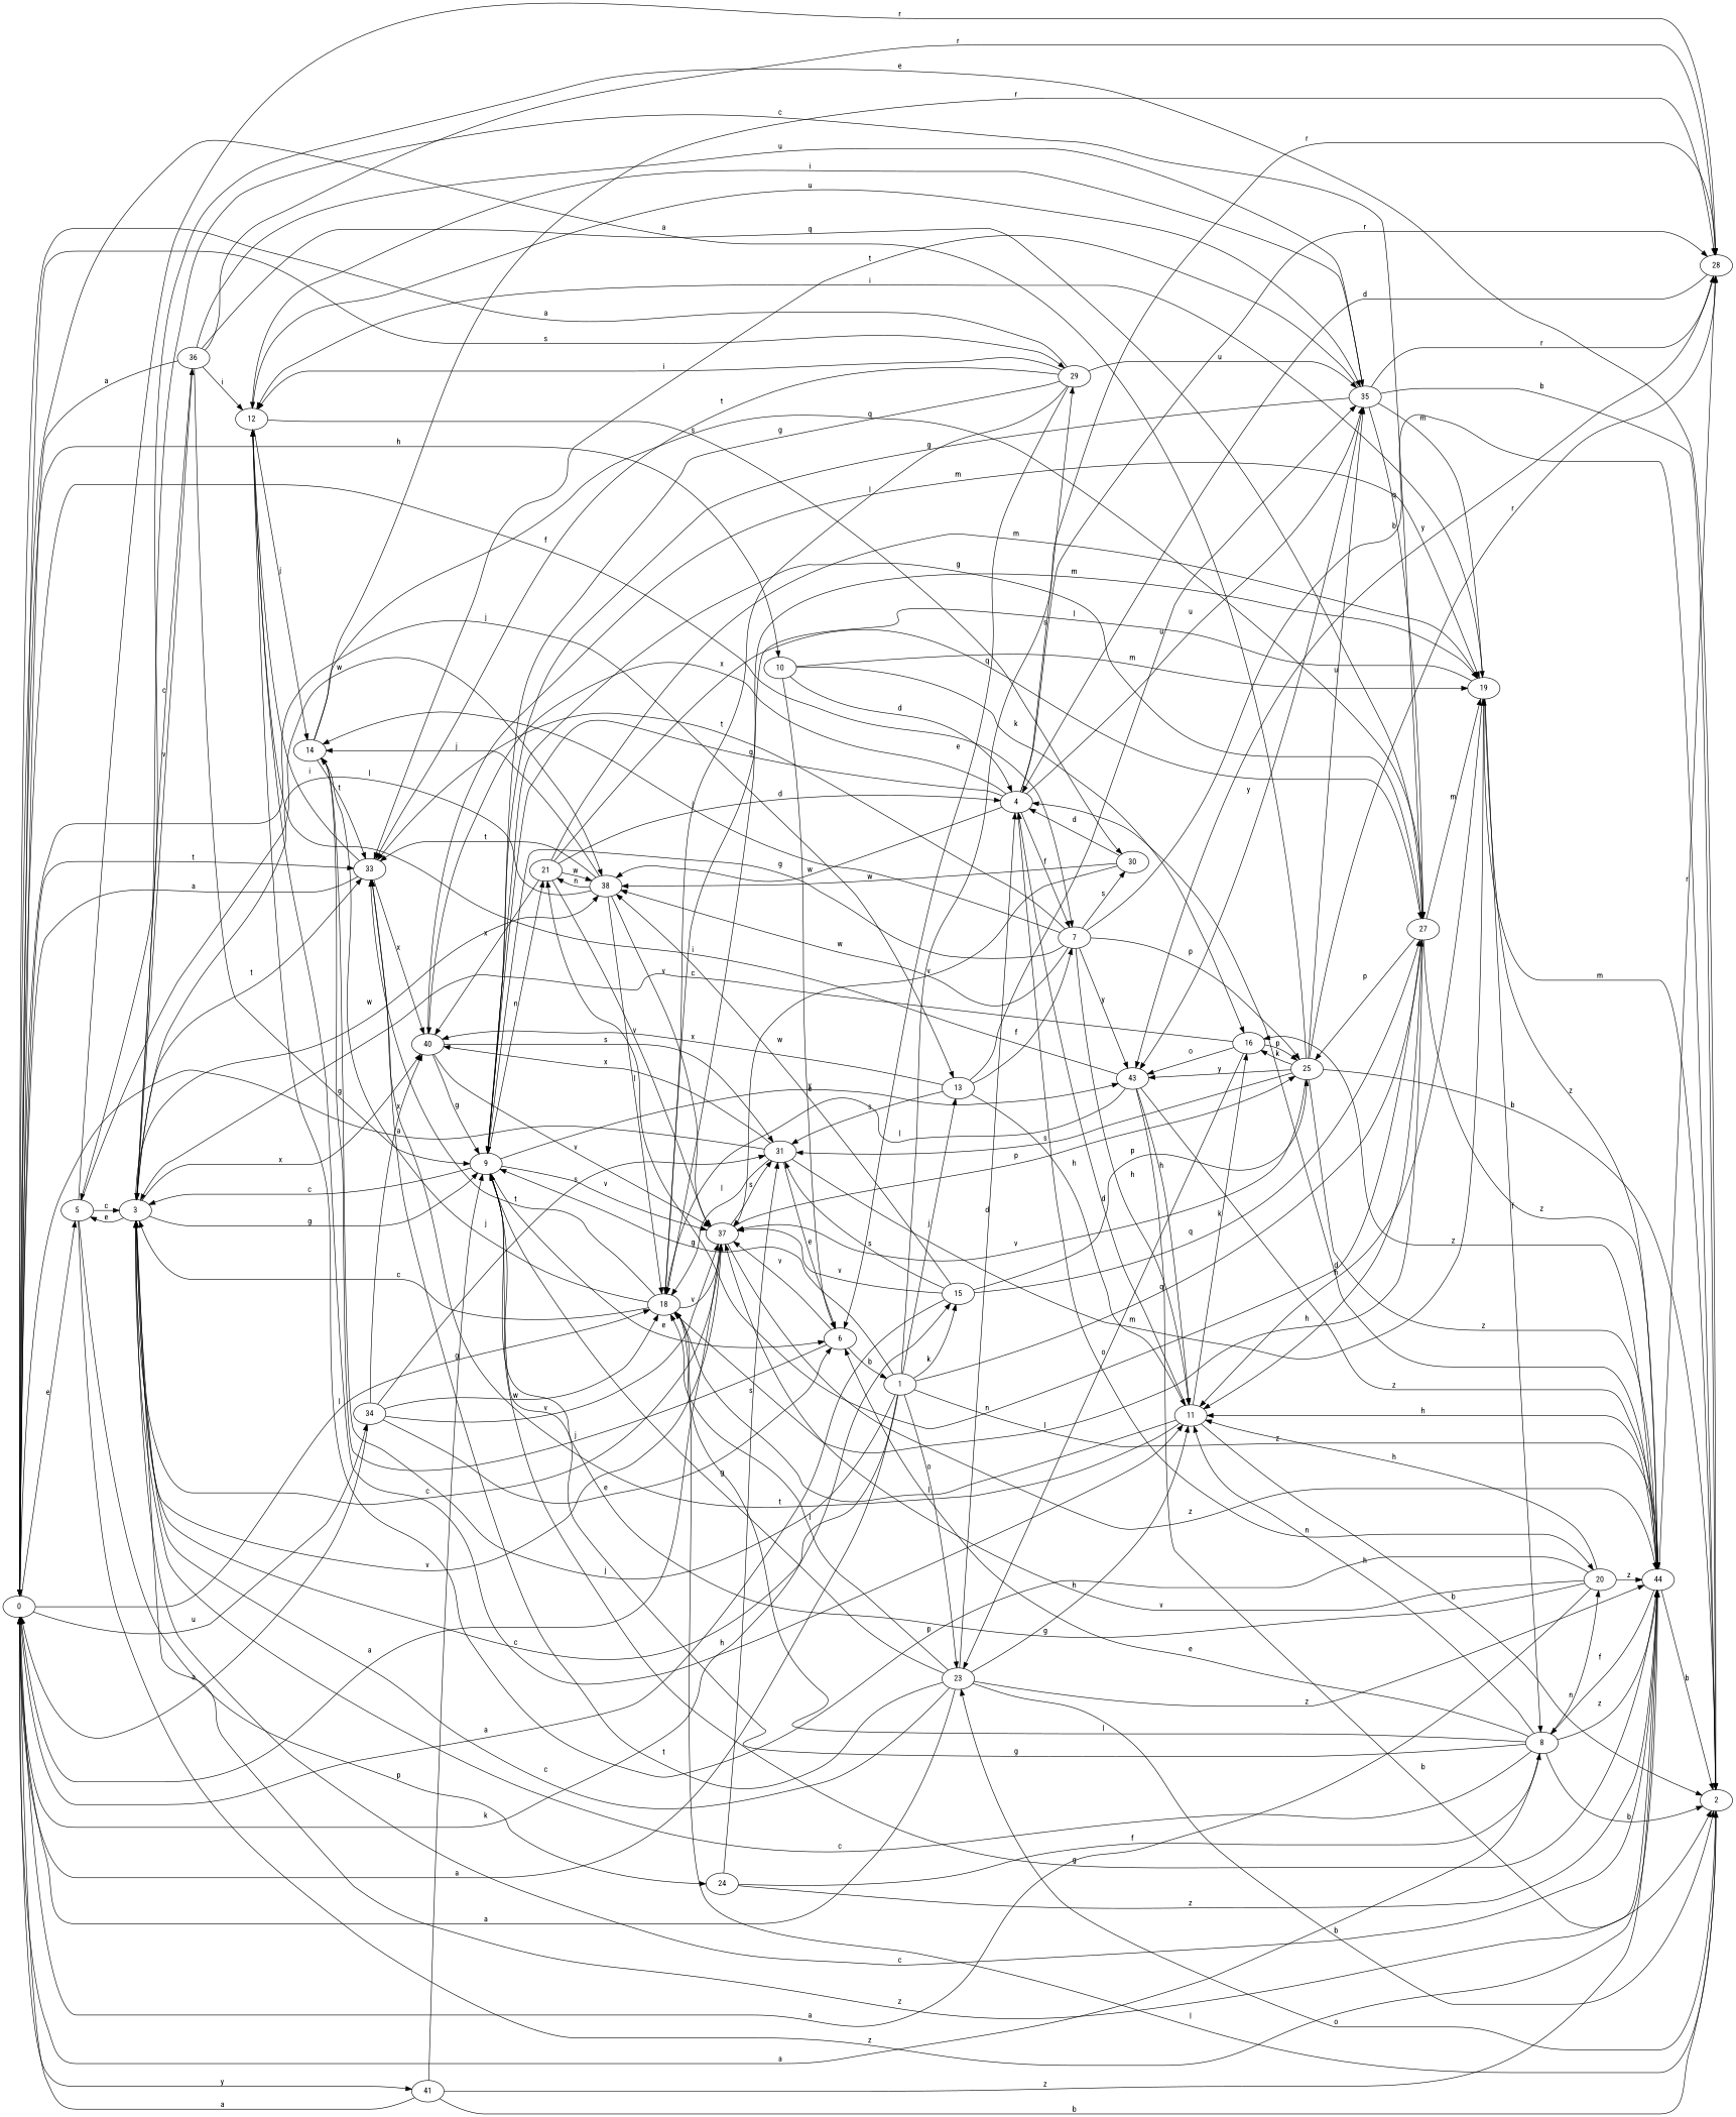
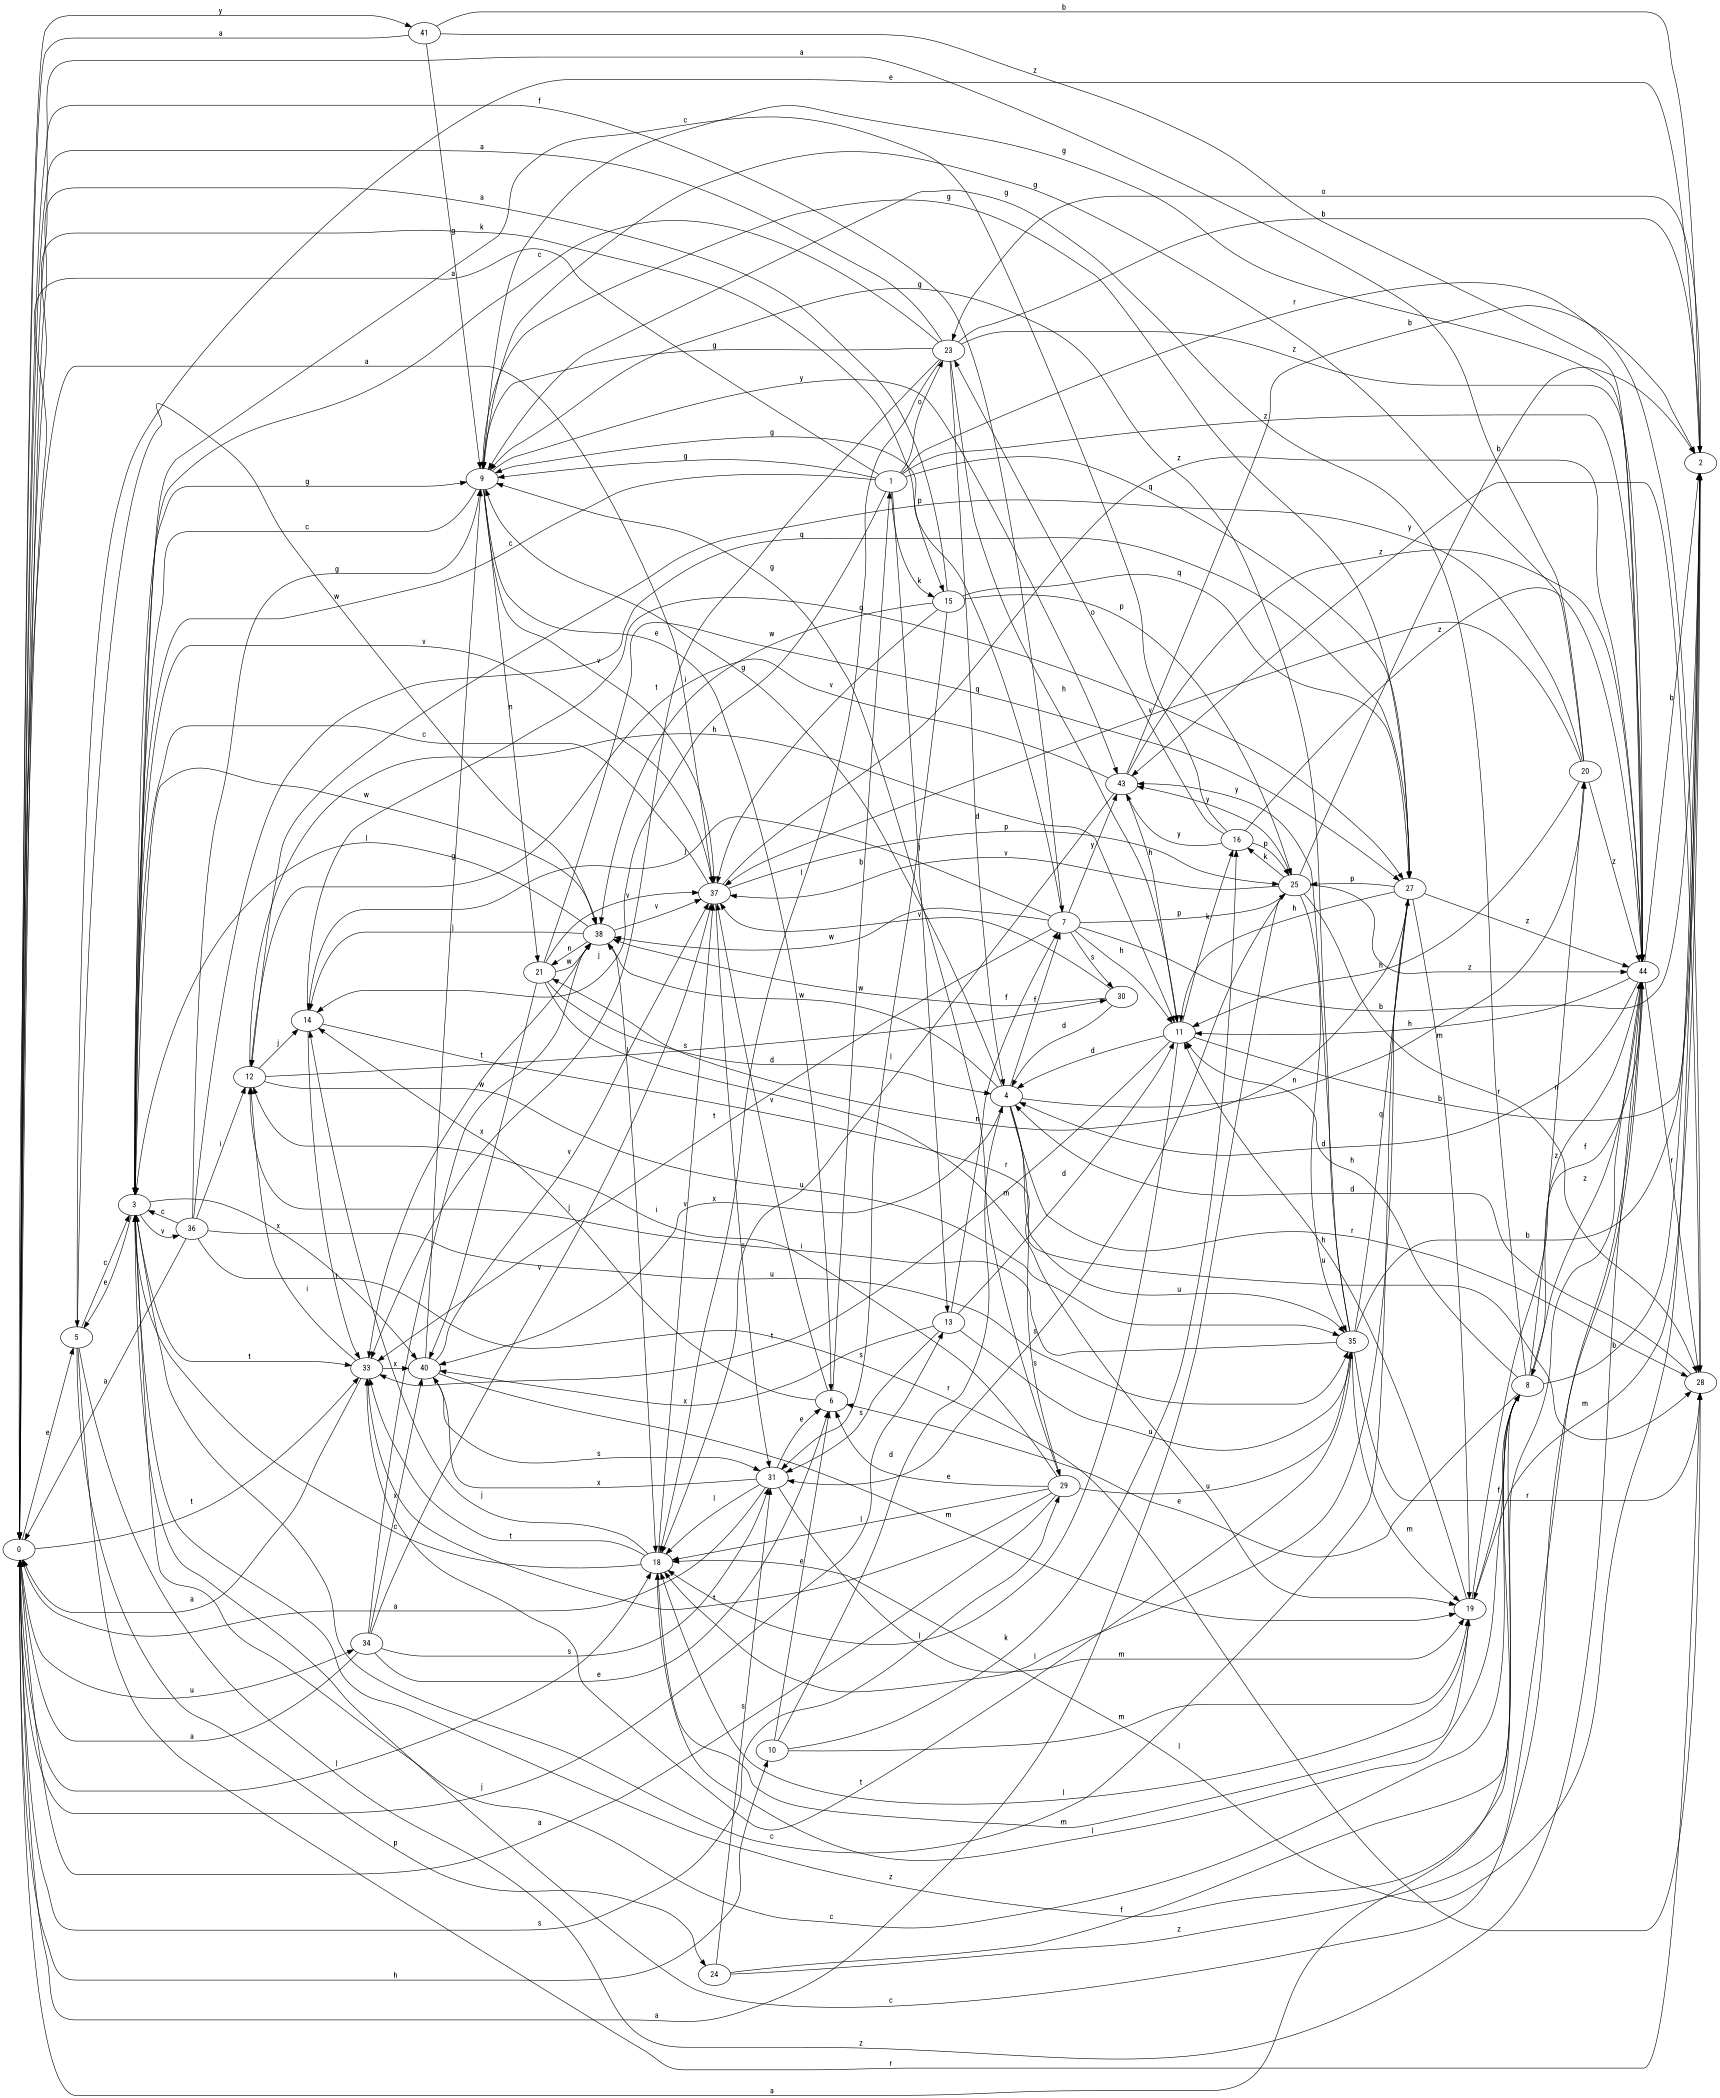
  strict digraph {
    fontname="Roboto Condensed"
    rankdir=LR
    node [fontname="Roboto Condensed"]
    edge [fontname="Roboto Condensed"]
    0
    5
    7
    10
    13
    15
    18
    29
    33
    34
    41
    3
    28
    44
    38
    24
    9
    14
    2
    11
    25
    30
    43
    19
    4
    6
    16
    40
    35
    31
    27
    37
    12
    1
    23
    36
    21
    8
    20
    0 -> 5 [label=e]
    0 -> 7 [label=f]
    0 -> 10 [label=h]
    0 -> 13 [label=j]
    0 -> 15 [label=k]
    0 -> 18 [label=l]
    0 -> 29 [label=s]
    0 -> 33 [label=t]
    0 -> 34 [label=u]
    0 -> 41 [label=y]
    5 -> 3 [label=c]
    5 -> 28 [label=r]
    5 -> 44 [label=z]
    5 -> 38 [label=w]
    5 -> 24 [label=p]
    7 -> 33 [label=t]
    7 -> 38 [label=w]
    7 -> 9 [label=g]
    7 -> 14 [label=j]
    7 -> 2 [label=b]
    7 -> 11 [label=h]
    7 -> 25 [label=p]
    7 -> 30 [label=s]
    7 -> 43 [label=y]
    10 -> 19 [label=m]
    10 -> 4 [label=d]
    10 -> 6 [label=e]
    10 -> 16 [label=k]
    13 -> 7 [label=f]
-   13 -> 11 [label=h]
+   13 -> 11 [label=d]
    13 -> 40 [label=x]
    13 -> 35 [label=u]
    13 -> 31 [label=s]
    15 -> 0 [label=a]
    15 -> 38 [label=w]
    15 -> 25 [label=p]
    15 -> 31 [label=s]
    15 -> 27 [label=q]
    15 -> 37 [label=v]
    18 -> 33 [label=t]
    18 -> 3 [label=c]
    18 -> 14 [label=j]
    18 -> 19 [label=m]
    18 -> 37 [label=v]
    29 -> 0 [label=a]
    29 -> 18 [label=l]
    29 -> 33 [label=t]
    29 -> 9 [label=g]
    29 -> 6 [label=e]
    29 -> 35 [label=u]
    29 -> 12 [label=i]
    33 -> 0 [label=a]
    33 -> 40 [label=x]
    33 -> 12 [label=i]
    34 -> 0 [label=a]
-   34 -> 18 [label=w]
+   34 -> 38 [label=w]
    34 -> 6 [label=e]
    34 -> 40 [label=x]
    34 -> 31 [label=s]
    34 -> 37 [label=v]
    41 -> 0 [label=a]
    41 -> 44 [label=z]
    41 -> 9 [label=g]
    41 -> 2 [label=b]
    3 -> 5 [label=e]
    3 -> 33 [label=t]
    3 -> 44 [label=z]
    3 -> 38 [label=w]
    3 -> 9 [label=g]
    3 -> 40 [label=x]
    3 -> 37 [label=v]
    3 -> 36 [label=v]
    28 -> 43 [label=y]
    28 -> 4 [label=d]
    44 -> 3 [label=c]
    44 -> 28 [label=r]
    44 -> 9 [label=g]
    44 -> 2 [label=b]
    44 -> 11 [label=h]
    44 -> 4 [label=d]
    44 -> 8 [label=f]
    38 -> 18 [label=l]
    38 -> 33 [label=t]
    38 -> 3 [label=l]
    38 -> 14 [label=j]
    38 -> 37 [label=v]
    38 -> 21 [label=n]
    24 -> 44 [label=z]
    24 -> 31 [label=s]
    24 -> 8 [label=f]
    9 -> 3 [label=c]
    9 -> 43 [label=y]
    9 -> 6 [label=e]
    9 -> 37 [label=v]
    9 -> 21 [label=n]
    14 -> 33 [label=t]
    14 -> 28 [label=r]
    14 -> 27 [label=q]
    2 -> 5 [label=e]
    2 -> 18 [label=l]
    2 -> 19 [label=m]
    2 -> 23 [label=o]
    11 -> 18 [label=l]
    11 -> 33 [label=t]
    11 -> 2 [label=b]
    11 -> 4 [label=d]
    11 -> 16 [label=k]
    25 -> 0 [label=a]
    25 -> 28 [label=r]
    25 -> 44 [label=z]
    25 -> 2 [label=b]
    25 -> 43 [label=y]
    25 -> 16 [label=k]
    25 -> 35 [label=u]
    25 -> 31 [label=s]
    25 -> 37 [label=v]
    30 -> 38 [label=w]
    30 -> 4 [label=d]
    30 -> 37 [label=v]
    43 -> 18 [label=l]
    43 -> 44 [label=z]
    43 -> 2 [label=b]
    43 -> 11 [label=h]
    43 -> 12 [label=i]
    19 -> 18 [label=l]
    19 -> 44 [label=z]
    19 -> 11 [label=h]
-   19 -> 12 [label=i]
    19 -> 8 [label=f]
    4 -> 7 [label=f]
    4 -> 29 [label=s]
    4 -> 28 [label=r]
    4 -> 38 [label=w]
    4 -> 9 [label=g]
    4 -> 40 [label=x]
    4 -> 35 [label=u]
    4 -> 20 [label=n]
    6 -> 14 [label=j]
    6 -> 37 [label=v]
    6 -> 1 [label=b]
    16 -> 3 [label=c]
-   44 -> 16 [label=z]
+   16 -> 44 [label=z]
    16 -> 25 [label=p]
-   16 -> 43 [label=o]
+   16 -> 43 [label=y]
    16 -> 23 [label=o]
    40 -> 9 [label=g]
    40 -> 19 [label=m]
    40 -> 31 [label=s]
    40 -> 37 [label=v]
    35 -> 33 [label=t]
    35 -> 28 [label=r]
    35 -> 9 [label=g]
    35 -> 2 [label=b]
    35 -> 43 [label=y]
    35 -> 19 [label=m]
    35 -> 27 [label=q]
    35 -> 12 [label=i]
    31 -> 0 [label=a]
    31 -> 18 [label=l]
    31 -> 19 [label=m]
    31 -> 6 [label=e]
    31 -> 40 [label=x]
    27 -> 18 [label=l]
    27 -> 3 [label=c]
    27 -> 44 [label=z]
    27 -> 9 [label=g]
    27 -> 11 [label=h]
    27 -> 25 [label=p]
    27 -> 19 [label=m]
    27 -> 21 [label=n]
    37 -> 0 [label=a]
    37 -> 3 [label=c]
    37 -> 44 [label=z]
    37 -> 25 [label=p]
    37 -> 31 [label=s]
    12 -> 14 [label=j]
    12 -> 11 [label=h]
    12 -> 30 [label=s]
    12 -> 35 [label=u]
    1 -> 0 [label=a]
    1 -> 13 [label=j]
    1 -> 15 [label=k]
    1 -> 3 [label=c]
    1 -> 28 [label=r]
    1 -> 44 [label=z]
    1 -> 9 [label=g]
    1 -> 14 [label=j]
    1 -> 27 [label=q]
    1 -> 23 [label=o]
    23 -> 0 [label=a]
    23 -> 18 [label=l]
    23 -> 33 [label=t]
    23 -> 3 [label=c]
    23 -> 44 [label=z]
    23 -> 9 [label=g]
    23 -> 2 [label=b]
    23 -> 11 [label=h]
    23 -> 4 [label=d]
    36 -> 0 [label=a]
    36 -> 3 [label=c]
    36 -> 28 [label=r]
    36 -> 9 [label=g]
    36 -> 35 [label=u]
    36 -> 27 [label=q]
    36 -> 12 [label=i]
    21 -> 38 [label=w]
    21 -> 19 [label=m]
    21 -> 4 [label=d]
    21 -> 40 [label=x]
    21 -> 27 [label=q]
    21 -> 37 [label=v]
    8 -> 0 [label=a]
    8 -> 18 [label=l]
    8 -> 3 [label=c]
    8 -> 44 [label=z]
    8 -> 9 [label=g]
    8 -> 2 [label=b]
    8 -> 11 [label=h]
    8 -> 6 [label=e]
    8 -> 20 [label=n]
    20 -> 0 [label=a]
    20 -> 44 [label=z]
    20 -> 9 [label=g]
    20 -> 11 [label=h]
    20 -> 37 [label=v]
    20 -> 12 [label=p]
  }
